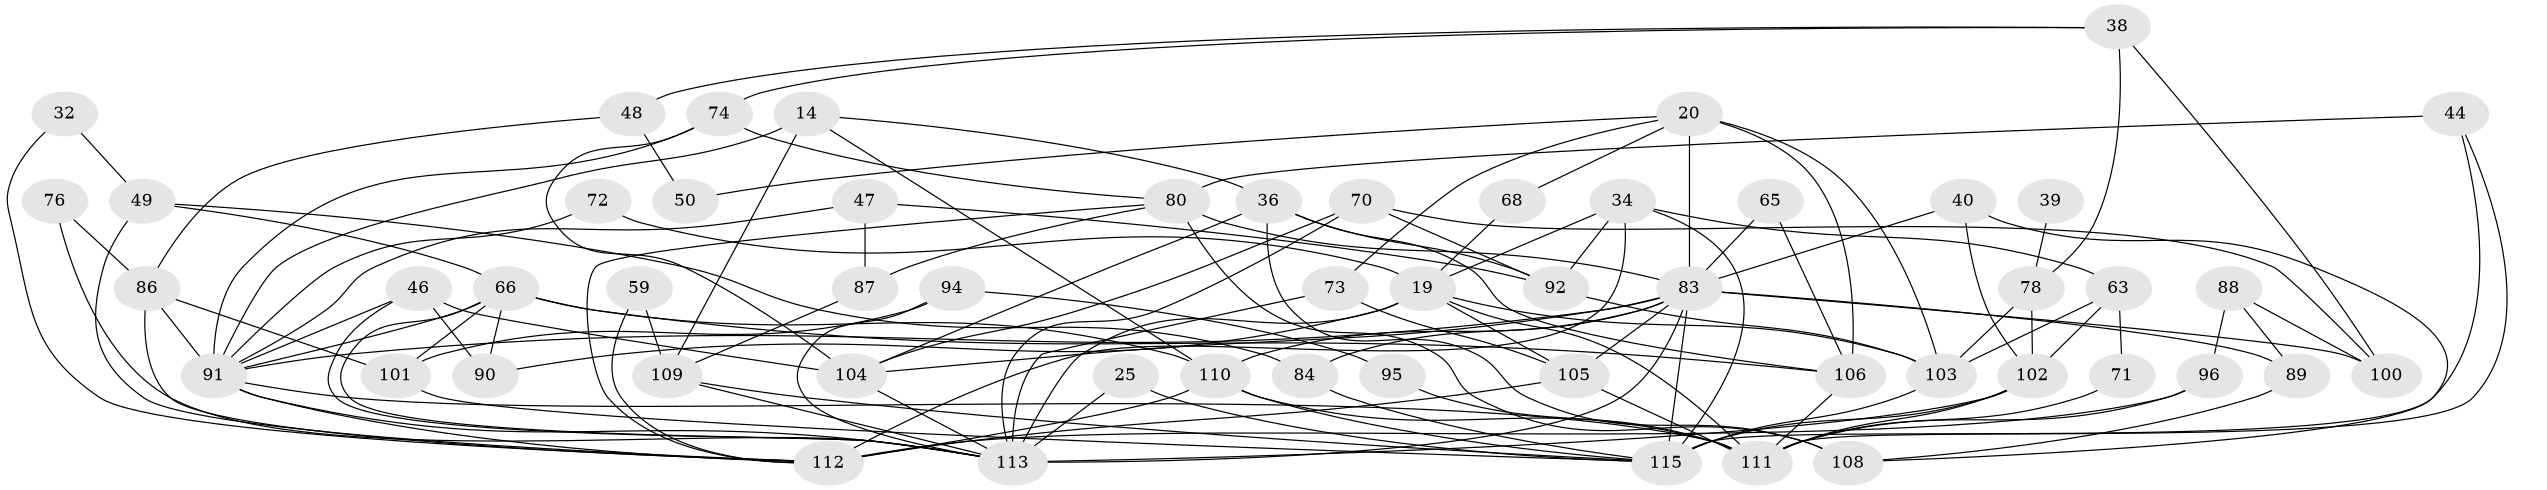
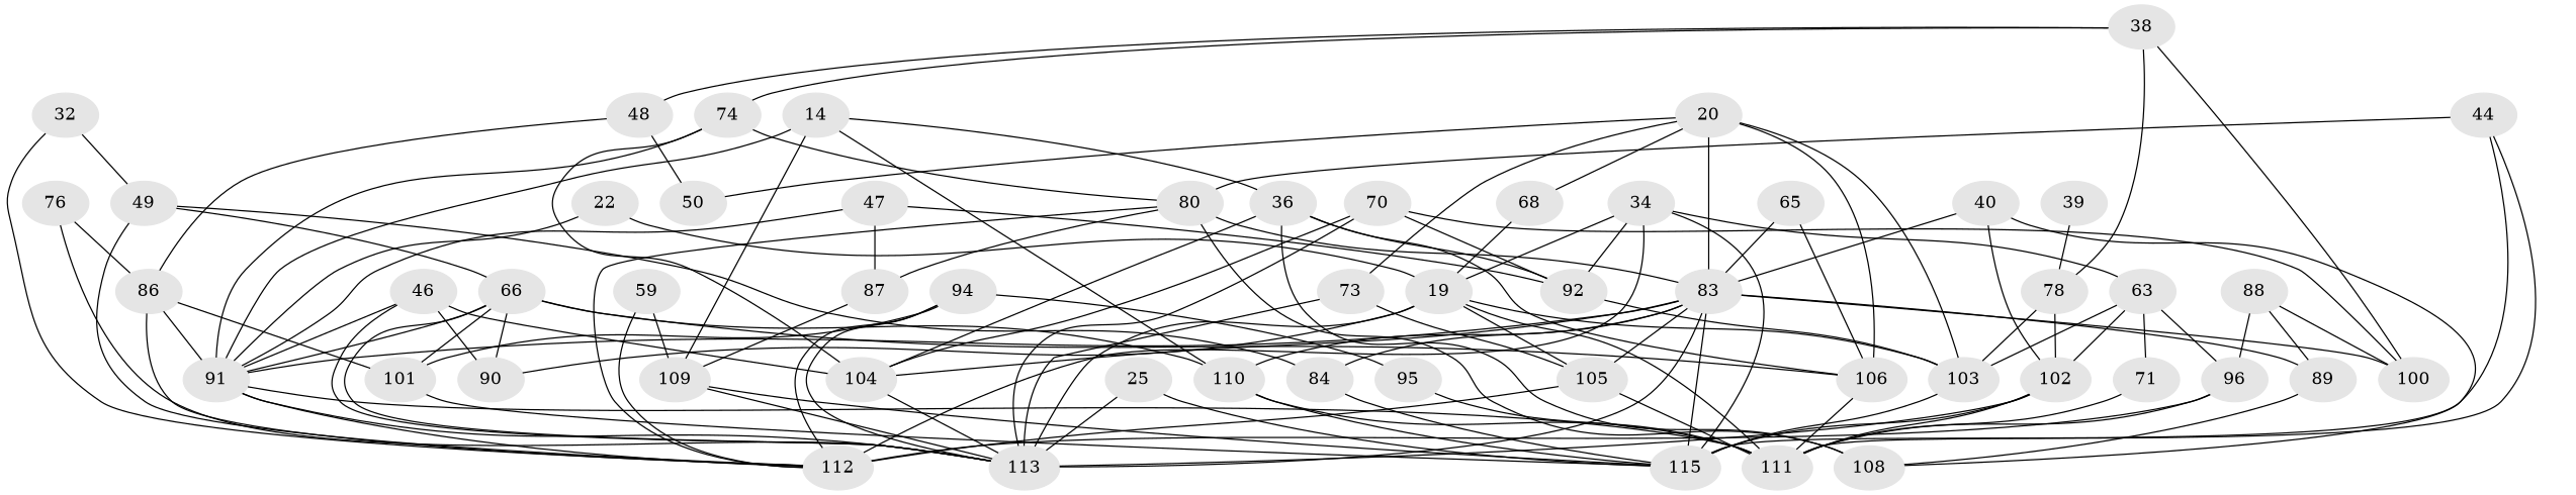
  graph {
    node [color=gray90 style=filled]
    36 [super="+1+23"]
    106 [super="+6"]
    92 [super="+29"]
    104 [super="+77+60"]
    108 [super="+21"]
    14
    91 [super="+67+52"]
    109 [super="+85"]
    110 [super="+43"]
    113 [super="+53+98+56"]
    112 [super="+107+58"]
    111 [super="+27"]
    115 [super="+97"]
    20
    50
    68
    73
    83 [super="+81+69+82"]
    103 [super="+30"]
    n20 [label=19 super="+57"]
    105 [super="+2"]
    100 [super="+8+62"]
    84
    89
    25
    49 [super="+33"]
    66 [super="+41"]
    32
    63 [super="+51"]
    102 [super="+22"]
    71
    96 [super="+26"]
    34
    90
    38
    48
    74
    78
    86
    80 [super="+5"]
    39
    40
    87
    44
    46
    47
    101
    59
    65
    70
-   72
+   72 [label=22]
    76
    88 [super="+12"]
    94
    95
    36 -- 106
    36 -- 92
    36 -- 104
    36 -- 108
    106 -- 111
    92 -- 103
    104 -- 113
    14 -- 36
    14 -- 91
    14 -- 109 [weight=2]
    14 -- 110
    91 -- 113
    91 -- 112
    91 -- 111
    109 -- 113
    109 -- 115
-   110 -- 112 [weight=2]
+   94 -- 112 [weight=2]
    110 -- 111
    110 -- 115
    20 -- 106
    20 -- 50
    20 -- 68
    20 -- 73
    20 -- 83
    20 -- 103 [weight=2]
    68 -- n20
    73 -- 113
    73 -- 105
    83 -- 104 [weight=3]
    83 -- 91 [weight=2]
    83 -- 110
    83 -- 113 [weight=3]
    83 -- 115 [weight=2]
    83 -- 105 [weight=4]
    83 -- 100 [weight=7]
    83 -- 84 [weight=2]
    83 -- 89
    103 -- 115
    n20 -- 113 [weight=2]
    n20 -- 111 [weight=2]
    n20 -- 103
    n20 -- 105
    n20 -- 90
    105 -- 112 [weight=3]
    105 -- 111
    84 -- 115
    89 -- 108
    25 -- 113
    25 -- 115
    49 -- 112
    49 -- 84 [weight=2]
    49 -- 66 [weight=2]
    66 -- 106
    66 -- 91
    66 -- 110
    66 -- 113
    66 -- 90
    66 -- 101
    32 -- 112
    32 -- 49
    63 -- 103
    63 -- 102 [weight=2]
    63 -- 71
+   63 -- 96
    102 -- 113 [weight=4]
    102 -- 111
    102 -- 115 [weight=2]
    71 -- 111
    96 -- 112 [weight=2]
    96 -- 111
    34 -- 92
    34 -- 112
    34 -- 115
    34 -- n20
    34 -- 63
    38 -- 100 [weight=2]
    38 -- 48
    38 -- 74
    38 -- 78
    48 -- 50
    48 -- 86
    74 -- 104
    74 -- 91
    74 -- 80
    78 -- 103
    78 -- 102
    86 -- 91
    86 -- 112
    86 -- 101
    80 -- 108 [weight=2]
    80 -- 112
    80 -- 83
    80 -- 87
    39 -- 78
    40 -- 108
    40 -- 83
    40 -- 102
    87 -- 109
    44 -- 111
    44 -- 115
    44 -- 80
    46 -- 104
    46 -- 91
    46 -- 113 [weight=2]
    46 -- 90
    47 -- 92
    47 -- 91
    47 -- 87
    101 -- 115
    59 -- 109
    59 -- 112
    65 -- 106
    65 -- 83
    70 -- 92
    70 -- 104
    70 -- 113
    70 -- 100
    72 -- 91
    72 -- n20
    76 -- 113
    76 -- 86
    88 -- 100
    88 -- 89
    88 -- 96
    94 -- 113 [weight=2]
    94 -- 101
    94 -- 95
    95 -- 111
  }
